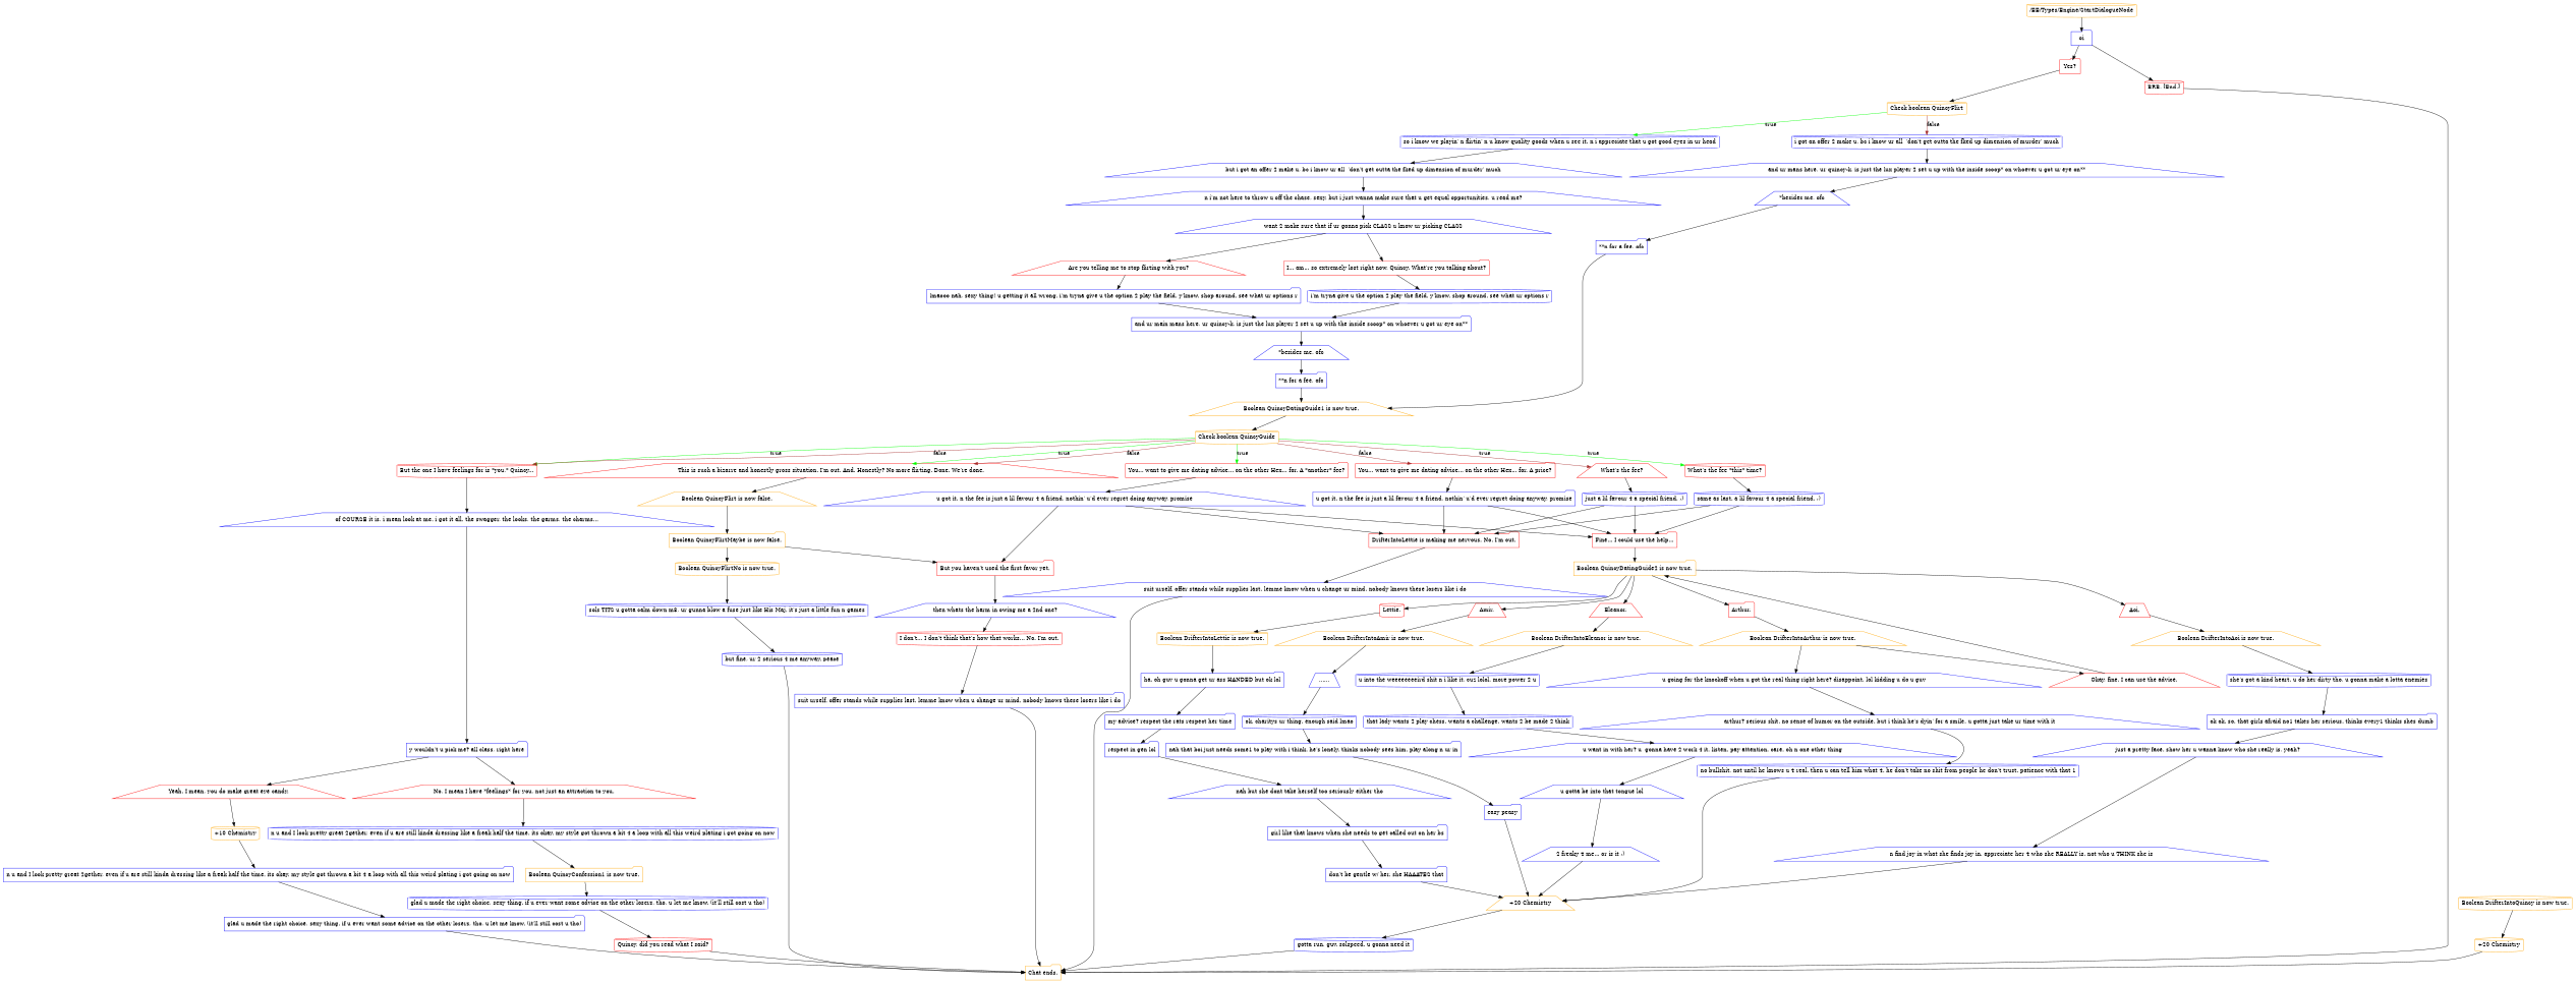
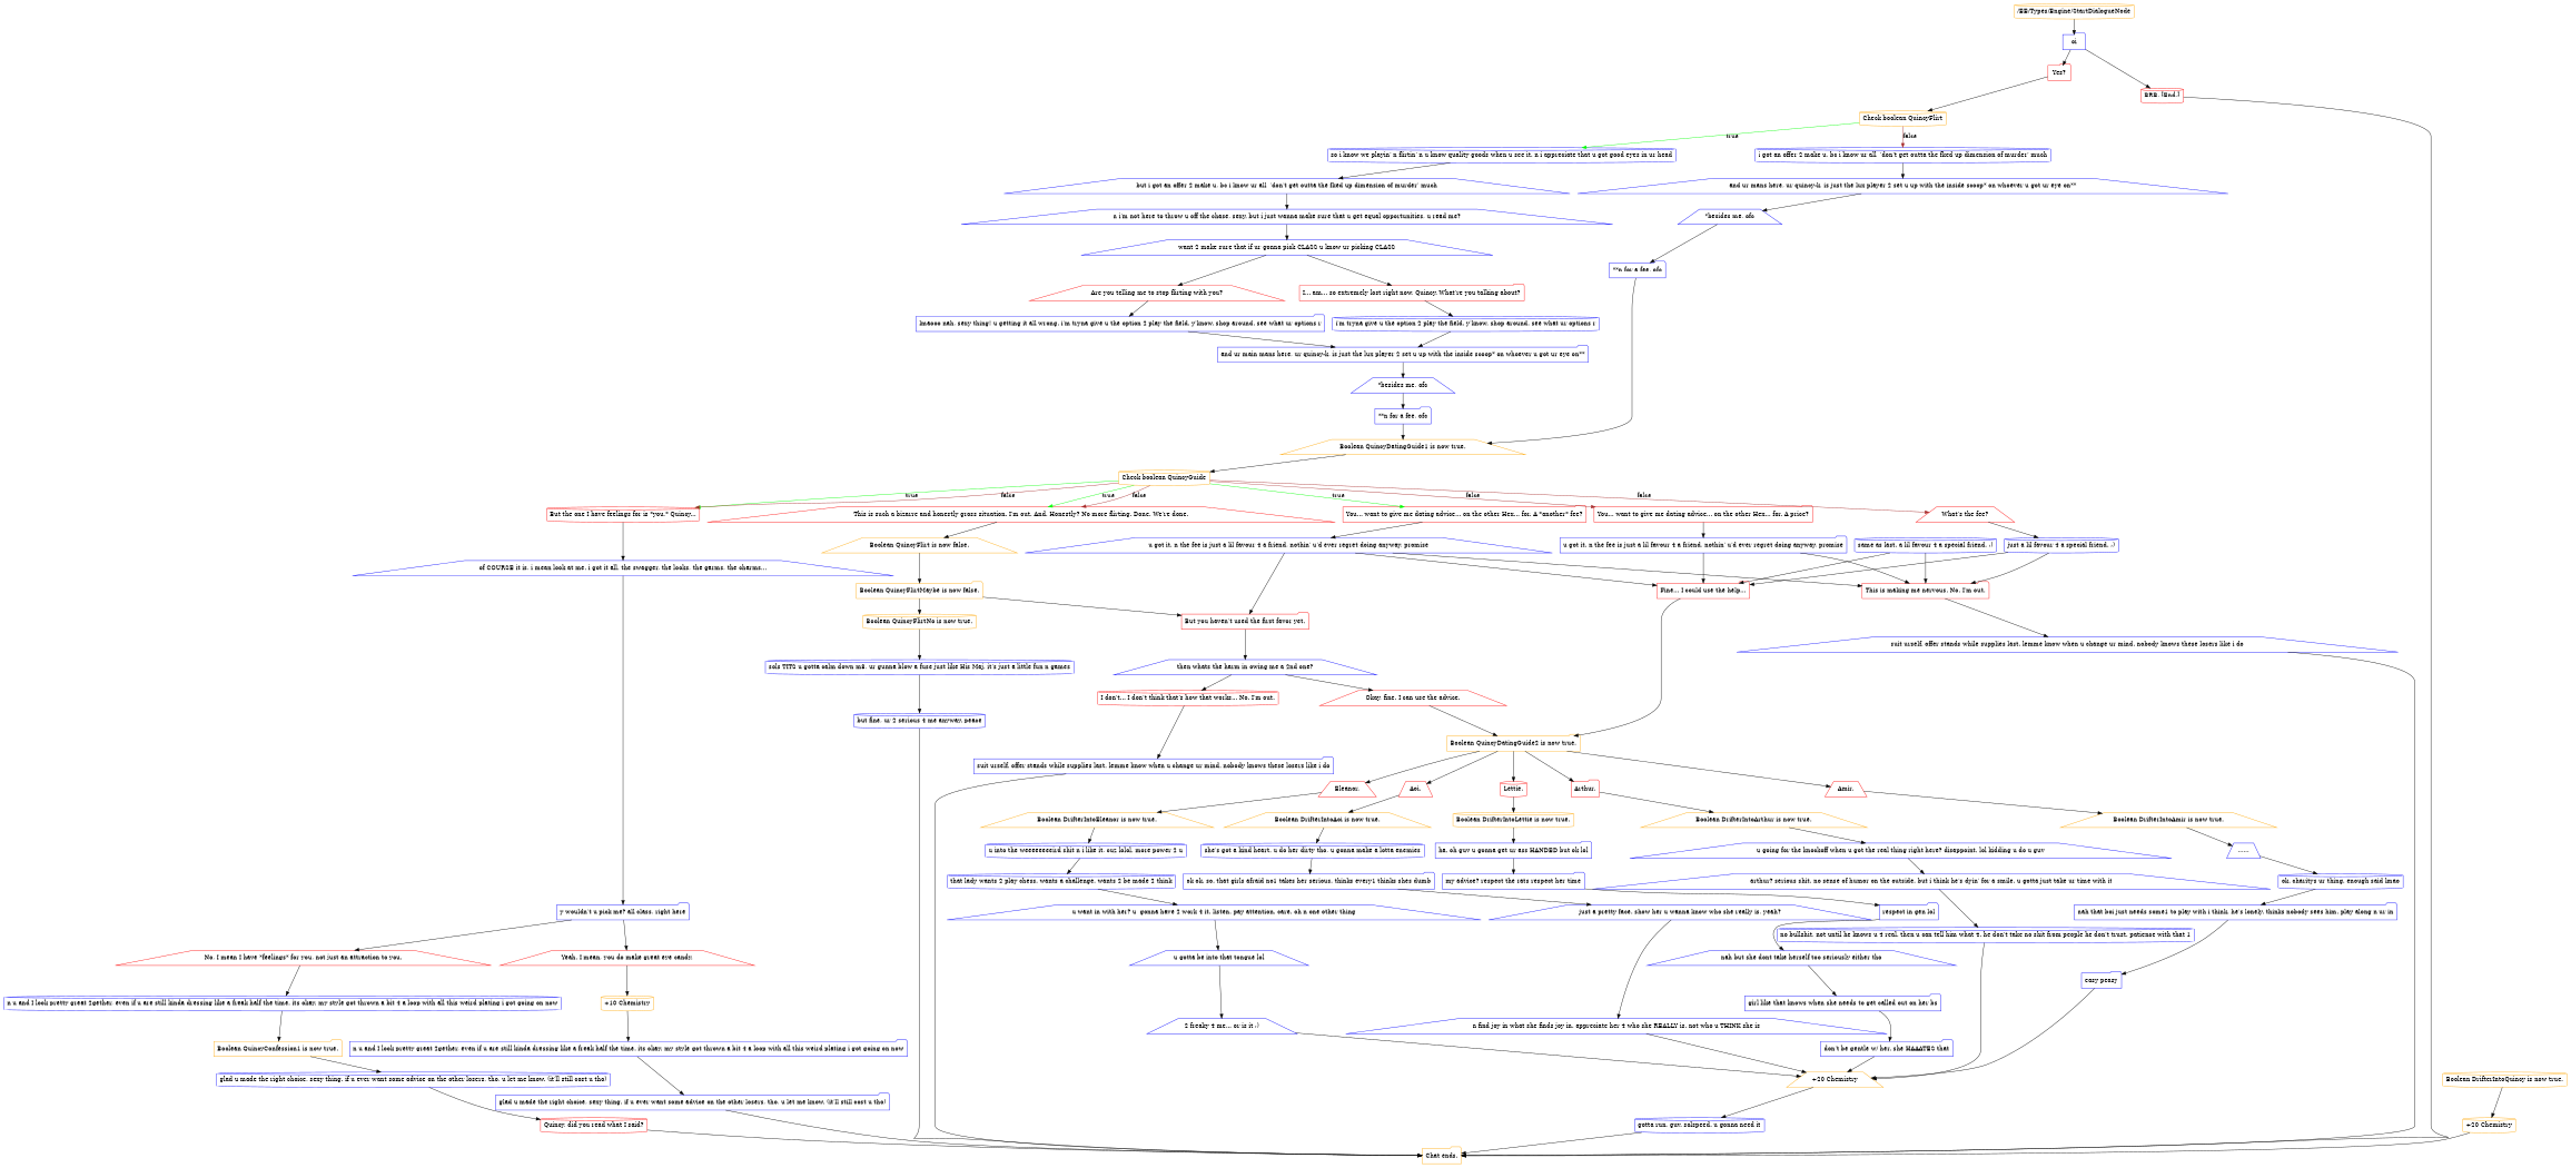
  digraph {
    node [color=blue shape=trapezium]
    n1 [color=orange label="/EE/Types/Engine/StartDialogueNode" shape=cylinder]
    n2 [label=oi shape=folder]
    n3 [color=red label="Yes?" shape=folder]
    n4 [color=red label="BRB. [End.]" shape=cylinder]
    n5 [color=orange label="Check boolean QuincyFlirt" shape=cylinder]
    "Chat ends." [color=orange shape=folder]
    n7 [label="so i know we playin' n flirtin' n u know quality goods when u see it. n i appreciate that u got good eyes in ur head" shape=cylinder]
    n8 [label="i got an offer 2 make u, bc i know ur all  'don't get outta the fked up dimension of murder' much" shape=cylinder]
    n9 [label="but i got an offer 2 make u, bc i know ur all  'don't get outta the fked up dimension of murder' much"]
    n10 [label="and ur mans here, ur quincy-k, is just the lux player 2 set u up with the inside scoop* on whoever u got ur eye on**"]
    n11 [label="n i'm not here to throw u off the chase, sexy. but i just wanna make sure that u get equal opportunities, u read me?"]
    n12 [label="*besides me, ofc"]
    n13 [label="want 2 make sure that if ur gonna pick CLASS u know ur picking CLASS"]
    n14 [label="**n for a fee, ofc" shape=folder]
    n15 [color=red label="I... am... so extremely lost right now, Quincy. What're you talking about?" shape=folder]
    n16 [color=red label="Are you telling me to stop flirting with you?"]
    n17 [color=orange label="Boolean QuincyDatingGuide1 is now true."]
    n18 [label="i'm tryna give u the option 2 play the field. y'know. shop around. see what ur options r" shape=cylinder]
    n19 [label="lmaooo nah, sexy thing! u getting it all wrong. i'm tryna give u the option 2 play the field. y'know. shop around. see what ur options r" shape=folder]
    n20 [color=orange label="Check boolean QuincyGuide" shape=cylinder]
    n21 [label="and ur main mans here, ur quincy-k, is just the lux player 2 set u up with the inside scoop* on whoever u got ur eye on**" shape=folder]
    n22 [color=red label="You... want to give me dating advice... on the other Hex... for. A *another* fee?" shape=folder]
-   n23 [color=red label="What's the fee *this* time?" shape=cylinder]
    n24 [color=red label="This is such a bizarre and honestly gross situation. I'm out. And. Honestly? No more flirting. Done. We're done."]
    n25 [color=red label="But the one I have feelings for is *you,* Quincy..." shape=cylinder]
    n26 [color=red label="What's the fee?"]
    n27 [color=red label="You... want to give me dating advice... on the other Hex... for. A price?" shape=folder]
    n28 [label="*besides me, ofc"]
    n29 [label="u got it. n the fee is just a lil favour 4 a friend, nothin' u'd ever regret doing anyway, promise"]
    n30 [label="same as last. a lil favour 4 a special friend. ;)" shape=cylinder]
    n31 [color=orange label="Boolean QuincyFlirt is now false."]
    n32 [label="of COURSE it is, i mean look at me. i got it all. the swagger, the looks, the garms, the charms..."]
    n33 [label="just a lil favour 4 a special friend. ;)" shape=cylinder]
    n34 [label="u got it. n the fee is just a lil favour 4 a friend, nothin' u'd ever regret doing anyway, promise" shape=folder]
    n35 [label="**n for a fee, ofc" shape=folder]
    n36 [color=red label="But you haven't used the first favor yet." shape=folder]
-   n37 [color=red label="DrifterIntoLettie is making me nervous. No. I'm out." shape=folder]
+   n37 [color=red label="This is making me nervous. No. I'm out." shape=folder]
    n38 [color=red label="Fine... I could use the help..." shape=folder]
    n39 [color=orange label="Boolean QuincyFlirtMaybe is now false." shape=folder]
    n40 [label="y wouldn't u pick me? all class, right here" shape=folder]
    n41 [label="then whats the harm in owing me a 2nd one?"]
    n42 [label="suit urself. offer stands while supplies last. lemme know when u change ur mind. nobody knows these losers like i do"]
    n43 [color=orange label="Boolean QuincyDatingGuide2 is now true." shape=folder]
    n44 [color=orange label="Boolean QuincyFlirtNo is now true." shape=cylinder]
    n45 [color=red label="No, I mean I have *feelings* for you, not just an attraction to you."]
    n46 [color=red label="Yeah. I mean, you do make great eye candy."]
    n47 [color=red label="I don't... I don't think that's how that works... No. I'm out." shape=cylinder]
    n48 [color=red label="Okay, fine. I can use the advice."]
    n49 [color=red label="Lettie." shape=cylinder]
    n50 [color=red label="Arthur." shape=folder]
    n51 [color=red label="Amir."]
    n52 [color=red label="Eleanor."]
    n53 [color=red label="Aoi."]
    n54 [label="sols TITS u gotta calm down m8, ur gunna blow a fuse just like His Maj. it's just a little fun n games" shape=cylinder]
    n55 [label="n u and I look pretty great 2gether, even if u are still kinda dressing like a freak half the time. its okay. my style got thrown a bit 4 a loop with all this weird plating i got going on now" shape=cylinder]
    n56 [color=orange label="+10 Chemistry" shape=cylinder]
    n57 [label="suit urself. offer stands while supplies last. lemme know when u change ur mind. nobody knows these losers like i do" shape=folder]
    n58 [color=orange label="Boolean DrifterIntoLettie is now true." shape=cylinder]
    n59 [color=orange label="Boolean DrifterIntoArthur is now true."]
    n60 [color=orange label="Boolean DrifterIntoAmir is now true."]
    n61 [color=orange label="Boolean DrifterIntoEleanor is now true."]
    n62 [color=orange label="Boolean DrifterIntoAoi is now true."]
    n63 [label="but fine, ur 2 serious 4 me anyway. peace" shape=cylinder]
    n64 [color=orange label="Boolean QuincyConfession1 is now true." shape=folder]
    n65 [label="n u and I look pretty great 2gether, even if u are still kinda dressing like a freak half the time. its okay. my style got thrown a bit 4 a loop with all this weird plating i got going on now" shape=folder]
    n66 [label="ha. oh guv u gonna get ur ass HANDED but ok lol" shape=folder]
    n67 [label="u going for the knockoff when u got the real thing right here? disappoint. lol kidding u do u guv"]
    n68 [label="......"]
    n69 [label="u into the weeeeeeeeird shit n i like it, cuz lolol. more power 2 u" shape=cylinder]
    n70 [label="she's got a kind heart. u do her dirty tho, u gonna make a lotta enemies" shape=cylinder]
    n71 [label="glad u made the right choice, sexy thing. if u ever want some advice on the other losers, tho, u let me know. (it'll still cost u tho)" shape=cylinder]
    n72 [label="glad u made the right choice, sexy thing. if u ever want some advice on the other losers, tho, u let me know. (it'll still cost u tho)" shape=folder]
    n73 [label="my advice? respect the rats respect her time" shape=folder]
    n74 [label="arthur? serious shit. no sense of humor on the outside. but i think he's dyin' for a smile. u gotta just take ur time with it"]
    n75 [label="ok. charitys ur thing. enough said lmao" shape=cylinder]
    n76 [label="that lady wants 2 play chess. wants a challenge. wants 2 be made 2 think" shape=cylinder]
    n77 [label="ok ok. so. that girls afraid no1 takes her serious. thinks every1 thinks shes dumb" shape=folder]
    n78 [color=red label="Quincy, did you read what I said?" shape=cylinder]
    n79 [label="respect in gen lol" shape=folder]
    n80 [label="no bullshit, not until he knows u 4 real. then u can tell him what 4. he don't take no shit from people he don't trust. patience with that 1" shape=cylinder]
    n81 [label="nah that boi just needs some1 to play with i think. he's lonely. thinks nobody sees him. play along n ur in" shape=folder]
    n82 [label="u want in with her? u  gonna have 2 work 4 it. listen. pay attention. care. oh n one other thing"]
    n83 [label="just a pretty face. show her u wanna know who she really is, yeah?"]
    n84 [label="nah but she dont take herself too seriously either tho"]
    n85 [color=orange label="+20 Chemistry"]
    n86 [label="easy peasy" shape=folder]
    n87 [label="u gotta be into that tongue lol"]
    n88 [label="n find joy in what she finds joy in. appreciate her 4 who she REALLY is. not who u THINK she is"]
    n89 [color=orange label="Boolean DrifterIntoQuincy is now true." shape=cylinder]
    n90 [color=orange label="+20 Chemistry" shape=cylinder]
    n91 [label="girl like that knows when she needs to get called out on her bs" shape=folder]
    n92 [label="gotta run, guv. solspeed. u gonna need it" shape=cylinder]
    n93 [label="2 freaky 4 me... or is it ;)"]
    n94 [label="don't be gentle w/ her. she HAAATES that" shape=folder]
    n1 -> n2
    n2 -> n3
    n2 -> n4
    n3 -> n5
    n4 -> "Chat ends."
    n5 -> n7 [color=green label=true]
    n5 -> n8 [color=brown label=false]
    n7 -> n9
    n8 -> n10
    n9 -> n11
    n10 -> n12
    n11 -> n13
    n12 -> n14
    n13 -> n15
    n13 -> n16
    n14 -> n17
    n15 -> n18
    n16 -> n19
    n17 -> n20
    n18 -> n21
    n19 -> n21
    n20 -> n22 [color=green label=true]
-   n20 -> n23 [color=green label=true]
    n20 -> n24 [color=green label=true]
    n20 -> n24 [color=brown label=false]
    n20 -> n25 [color=green label=true]
    n20 -> n25 [color=brown label=false]
-   n20 -> n26 [color=brown label=true]
+   n20 -> n26 [color=brown label=false]
    n20 -> n27 [color=brown label=false]
    n21 -> n28
    n22 -> n29
-   n23 -> n30
    n24 -> n31
    n25 -> n32
    n26 -> n33
    n27 -> n34
    n28 -> n35
    n29 -> n36
    n29 -> n37
    n29 -> n38
    n30 -> n37
    n30 -> n38
    n31 -> n39
    n32 -> n40
    n33 -> n37
    n33 -> n38
    n34 -> n37
    n34 -> n38
    n35 -> n17
    n36 -> n41
    n37 -> n42
    n38 -> n43
    n39 -> n36
    n39 -> n44
    n40 -> n45
    n40 -> n46
    n41 -> n47
-   n59 -> n48
+   n41 -> n48
    n42 -> "Chat ends."
    n43 -> n49
    n43 -> n50
    n43 -> n51
    n43 -> n52
    n43 -> n53
    n44 -> n54
    n45 -> n55
    n46 -> n56
    n47 -> n57
    n48 -> n43
    n49 -> n58
    n50 -> n59
    n51 -> n60
    n52 -> n61
    n53 -> n62
    n54 -> n63
    n55 -> n64
    n56 -> n65
    n57 -> "Chat ends."
    n58 -> n66
    n59 -> n67
    n60 -> n68
    n61 -> n69
    n62 -> n70
    n63 -> "Chat ends."
    n64 -> n71
    n65 -> n72
    n66 -> n73
    n67 -> n74
    n68 -> n75
    n69 -> n76
    n70 -> n77
    n71 -> n78
    n72 -> "Chat ends."
    n73 -> n79
    n74 -> n80
    n75 -> n81
    n76 -> n82
    n77 -> n83
    n78 -> "Chat ends."
    n79 -> n84
    n80 -> n85
    n81 -> n86
    n82 -> n87
    n83 -> n88
    n84 -> n91
    n85 -> n92
    n86 -> n85
    n87 -> n93
    n88 -> n85
    n89 -> n90
    n90 -> "Chat ends."
    n91 -> n94
    n92 -> "Chat ends."
    n93 -> n85
    n94 -> n85
  }
